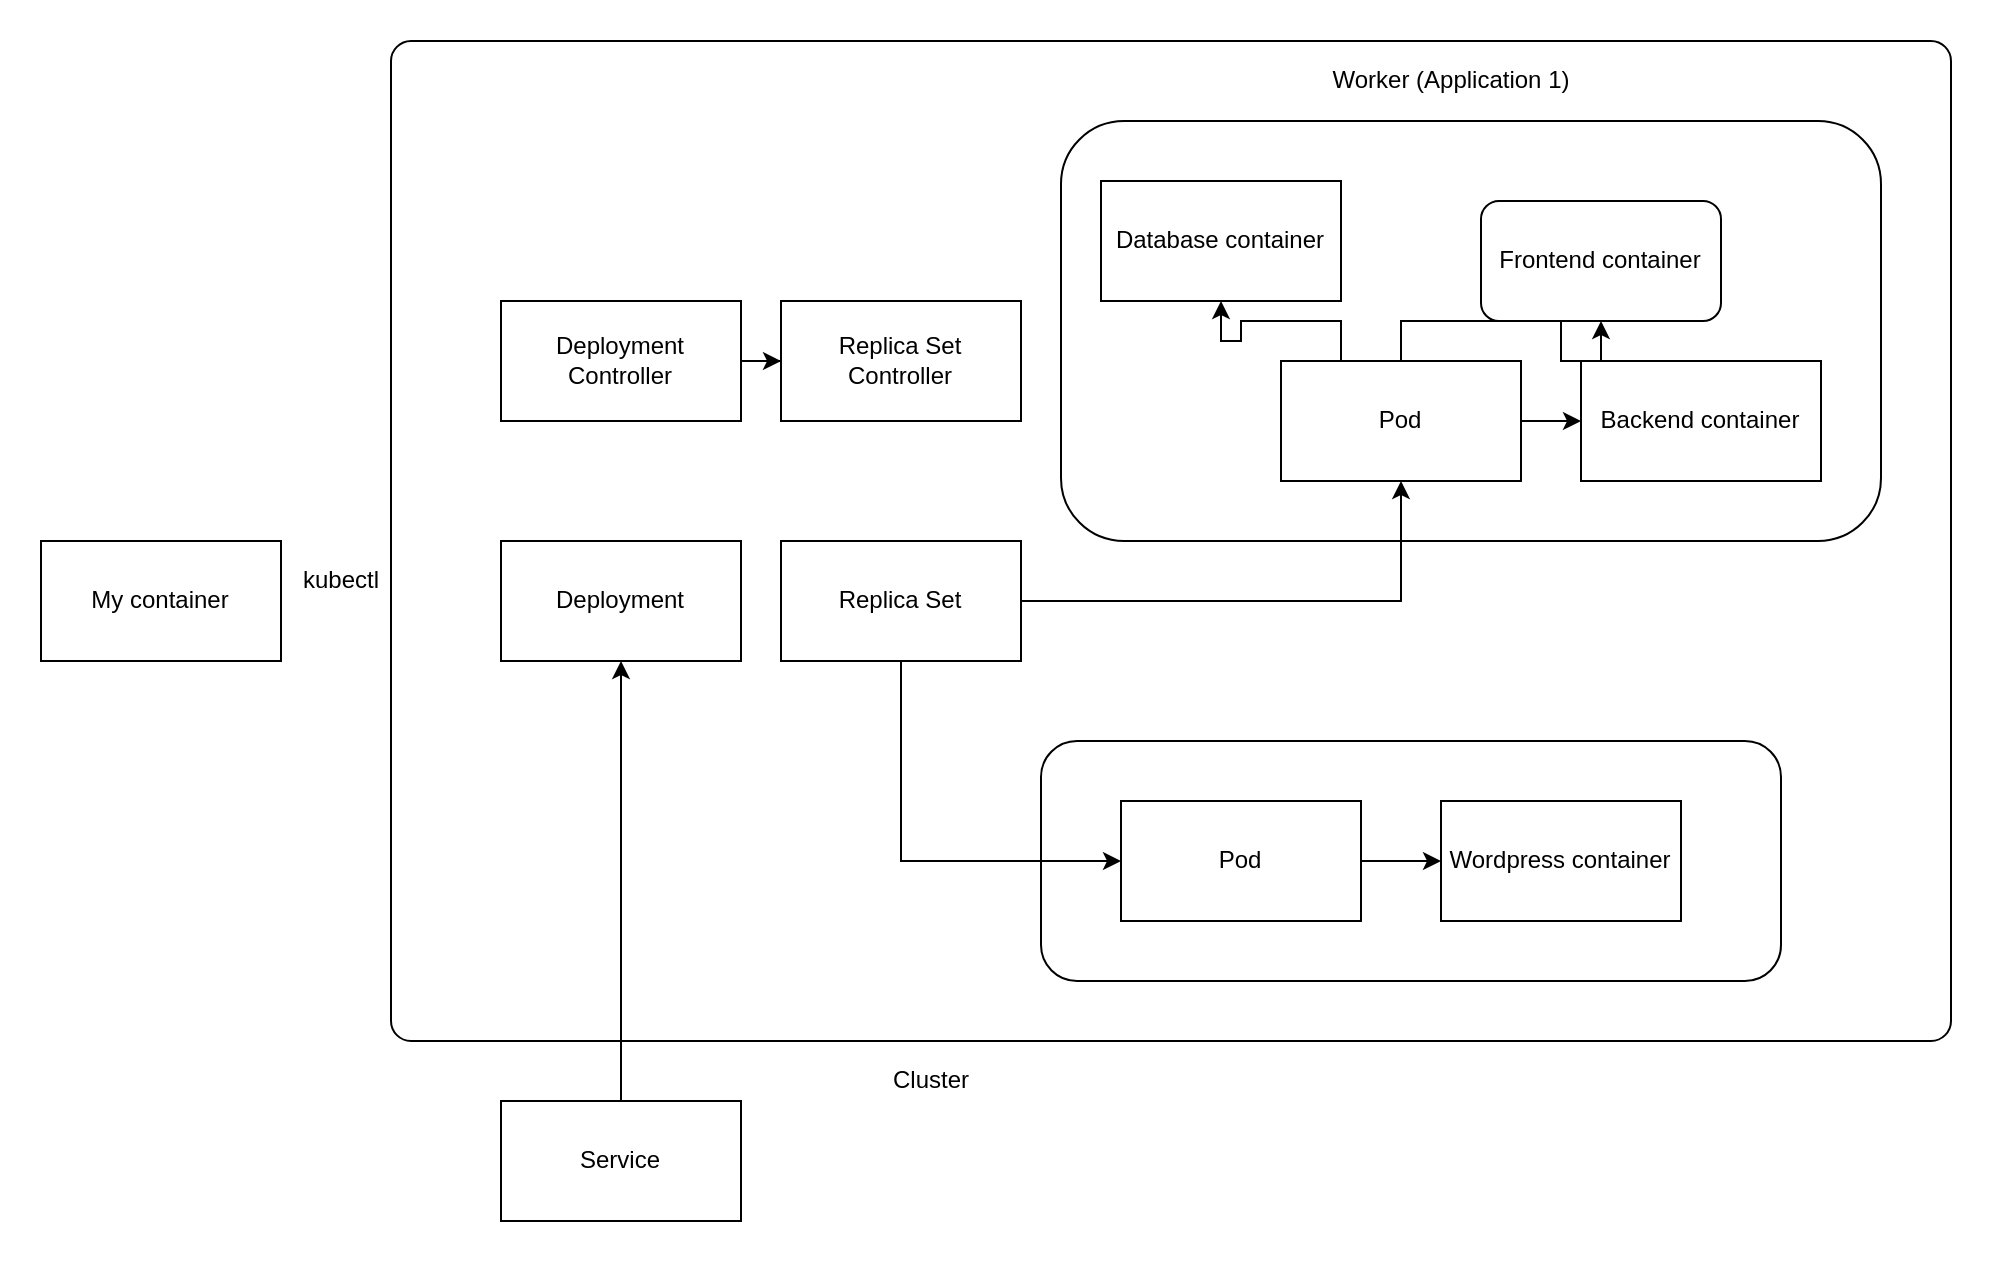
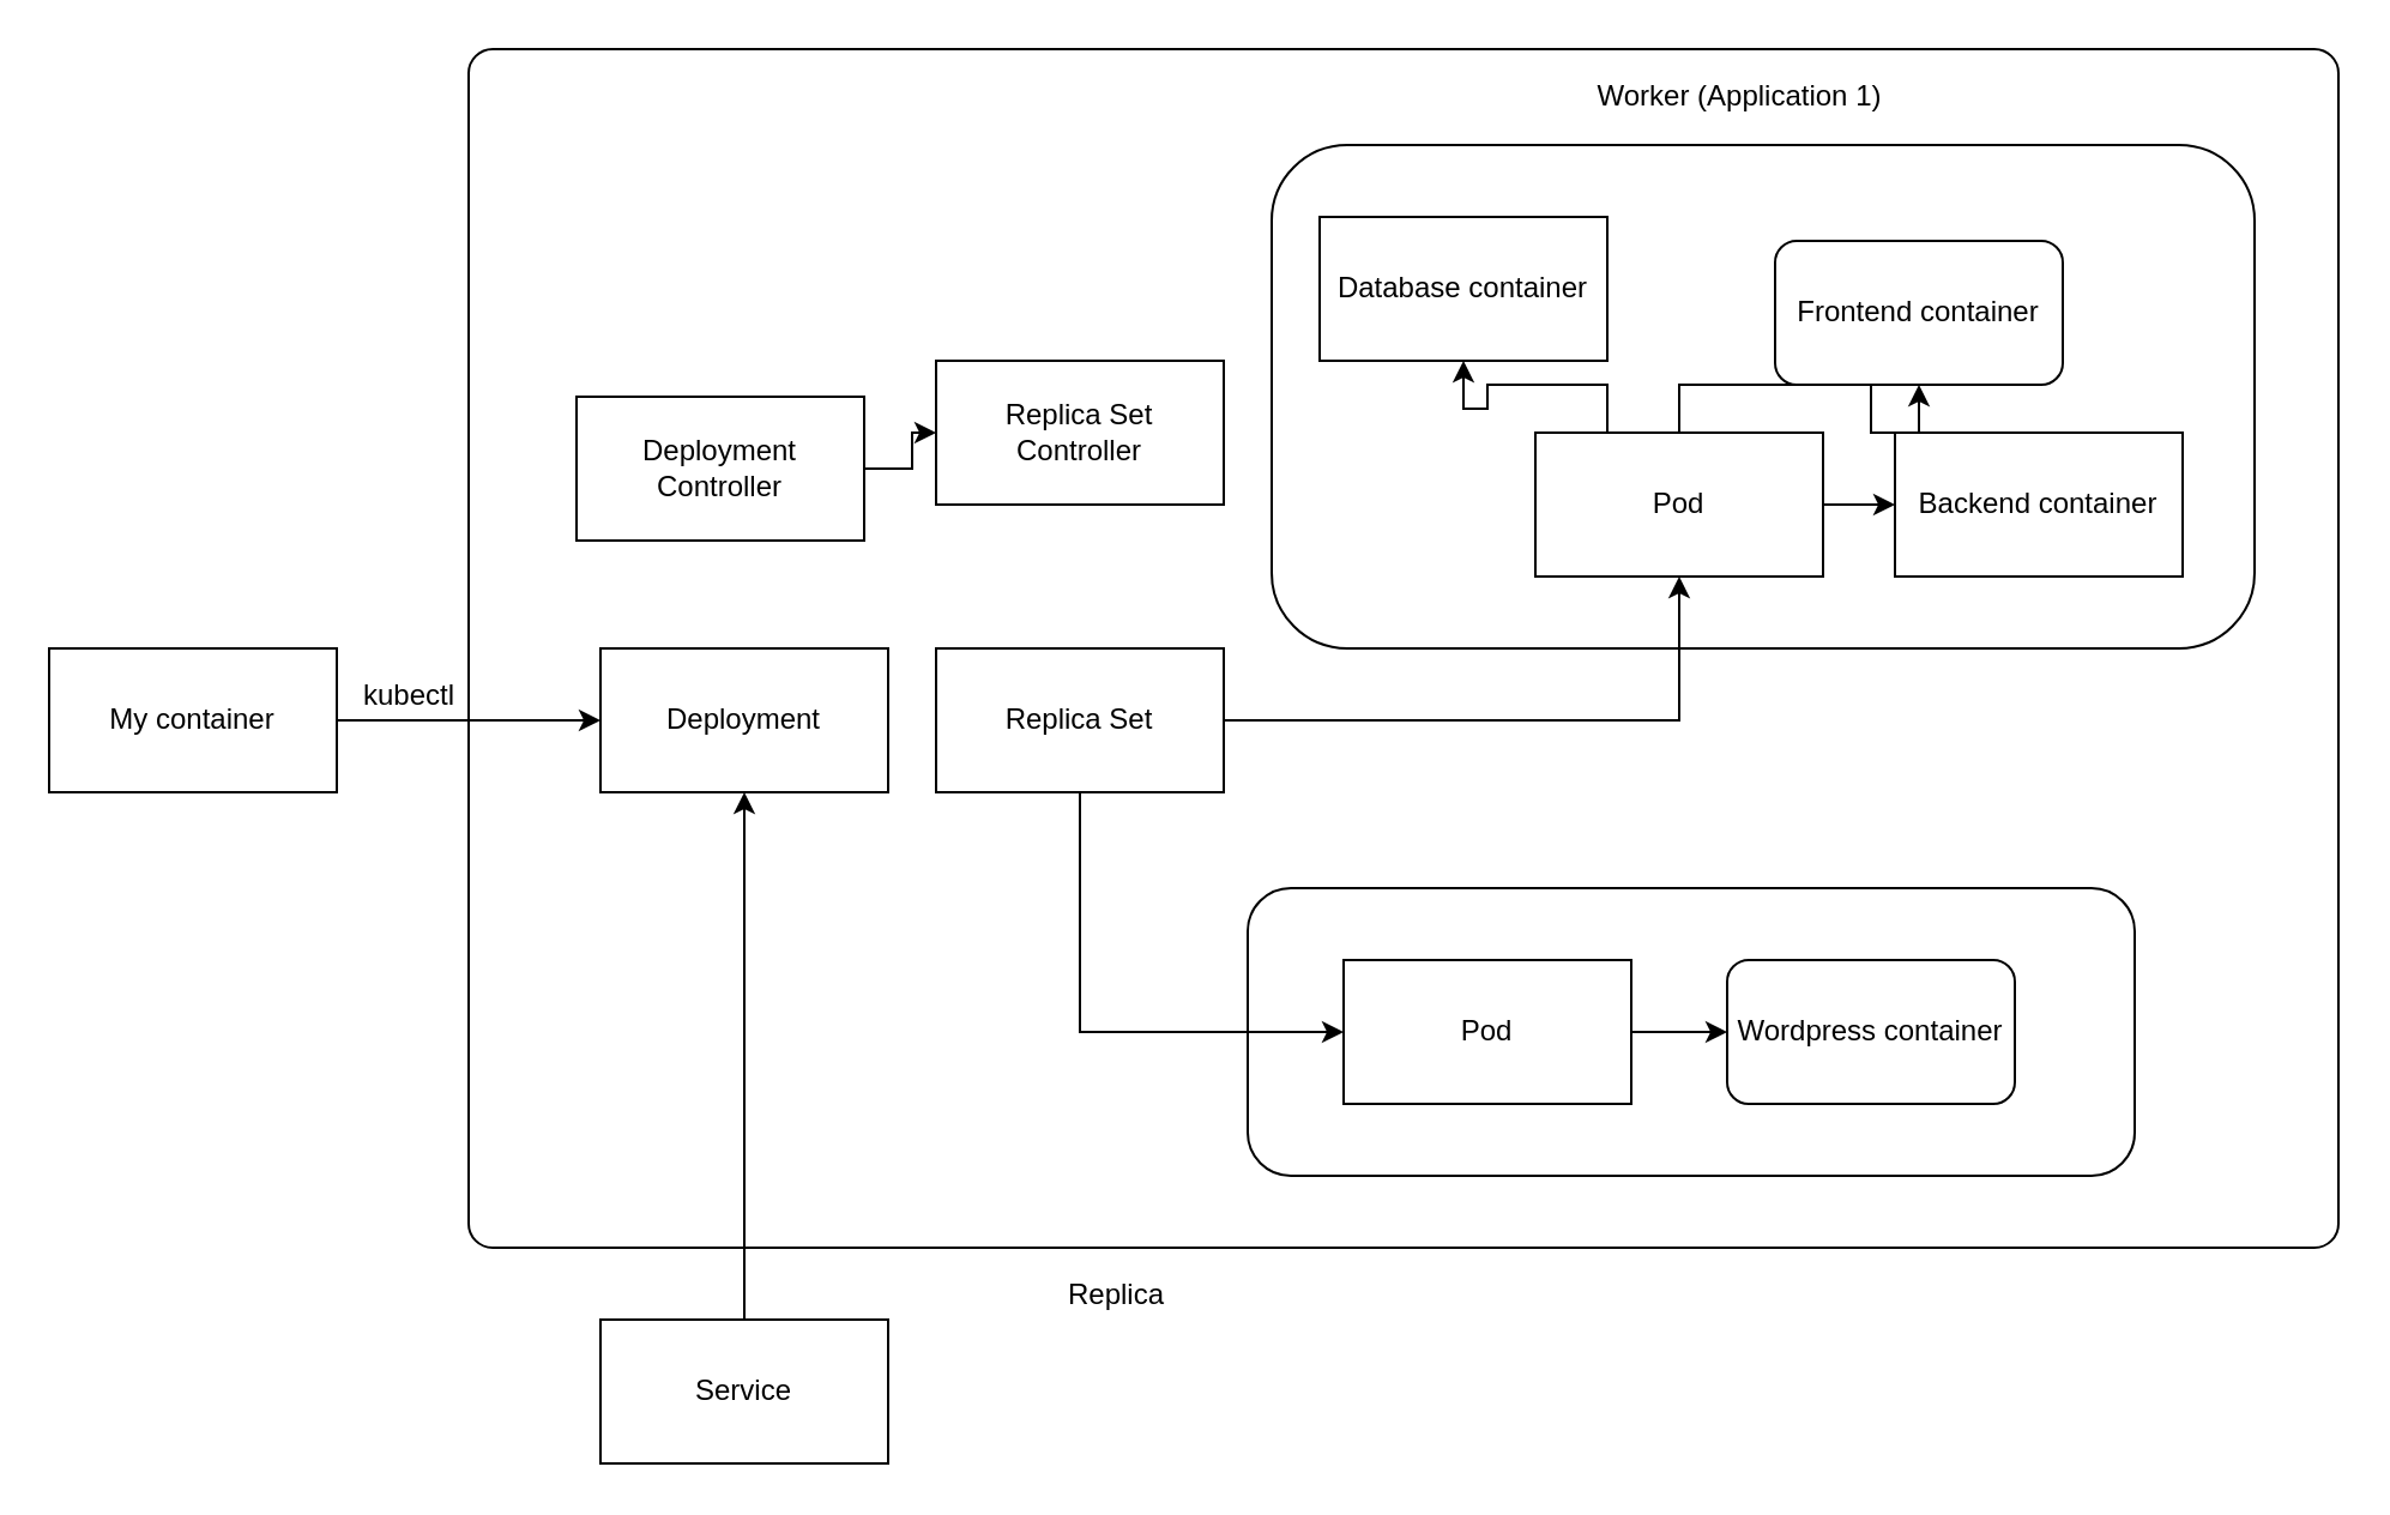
  <mxCell id="0" />
  <mxCell id="1" parent="0" />
+ <mxCell id="2" value="" style="edgeStyle=orthogonalEdgeStyle;rounded=0;orthogonalLoop=1;jettySize=auto;html=1;" edge="1" parent="1" source="3" target="4"><mxGeometry relative="1" as="geometry" /></mxCell>
  <mxCell id="3" value="My container" style="rounded=0;whiteSpace=wrap;html=1;" vertex="1" parent="1"><mxGeometry x="20" y="270" width="120" height="60" as="geometry" /></mxCell>
  <mxCell id="4" value="Deployment" style="rounded=0;whiteSpace=wrap;html=1;" vertex="1" parent="1"><mxGeometry x="250" y="270" width="120" height="60" as="geometry" /></mxCell>
  <mxCell id="5" value="" style="edgeStyle=orthogonalEdgeStyle;rounded=0;orthogonalLoop=1;jettySize=auto;html=1;" edge="1" parent="1" source="6" target="10"><mxGeometry relative="1" as="geometry" /></mxCell>
- <mxCell id="6" value="Deployment Controller" style="whiteSpace=wrap;html=1;" vertex="1" parent="1"><mxGeometry x="250" y="150" width="120" height="60" as="geometry" /></mxCell>
+ <mxCell id="6" value="Deployment Controller" style="whiteSpace=wrap;html=1;" vertex="1" parent="1"><mxGeometry x="240" y="165" width="120" height="60" as="geometry" /></mxCell>
  <mxCell id="7" value="" style="edgeStyle=orthogonalEdgeStyle;rounded=0;orthogonalLoop=1;jettySize=auto;html=1;" edge="1" parent="1" source="9" target="14"><mxGeometry relative="1" as="geometry" /></mxCell>
  <mxCell id="8" style="edgeStyle=orthogonalEdgeStyle;rounded=0;orthogonalLoop=1;jettySize=auto;html=1;exitX=0.5;exitY=1;exitDx=0;exitDy=0;entryX=0;entryY=0.5;entryDx=0;entryDy=0;" edge="1" parent="1" source="9" target="22"><mxGeometry relative="1" as="geometry" /></mxCell>
  <mxCell id="9" value="Replica Set" style="whiteSpace=wrap;html=1;" vertex="1" parent="1"><mxGeometry x="390" y="270" width="120" height="60" as="geometry" /></mxCell>
  <mxCell id="10" value="Replica Set &lt;br&gt;Controller" style="whiteSpace=wrap;html=1;" vertex="1" parent="1"><mxGeometry x="390" y="150" width="120" height="60" as="geometry" /></mxCell>
  <mxCell id="11" value="" style="edgeStyle=orthogonalEdgeStyle;rounded=0;orthogonalLoop=1;jettySize=auto;html=1;" edge="1" parent="1" source="14" target="15"><mxGeometry relative="1" as="geometry" /></mxCell>
  <mxCell id="12" style="edgeStyle=orthogonalEdgeStyle;rounded=0;orthogonalLoop=1;jettySize=auto;html=1;exitX=0.25;exitY=0;exitDx=0;exitDy=0;" edge="1" parent="1" source="14" target="17"><mxGeometry relative="1" as="geometry" /></mxCell>
  <mxCell id="13" value="" style="edgeStyle=orthogonalEdgeStyle;rounded=0;orthogonalLoop=1;jettySize=auto;html=1;" edge="1" parent="1" source="14" target="16"><mxGeometry relative="1" as="geometry" /></mxCell>
  <mxCell id="14" value="Pod" style="whiteSpace=wrap;html=1;" vertex="1" parent="1"><mxGeometry x="640" y="180" width="120" height="60" as="geometry" /></mxCell>
  <mxCell id="15" value="Frontend container" style="whiteSpace=wrap;html=1;rounded=1;" vertex="1" parent="1"><mxGeometry x="740" y="100" width="120" height="60" as="geometry" /></mxCell>
  <mxCell id="16" value="Backend container" style="whiteSpace=wrap;html=1;" vertex="1" parent="1"><mxGeometry x="790" y="180" width="120" height="60" as="geometry" /></mxCell>
  <mxCell id="17" value="Database container" style="whiteSpace=wrap;html=1;" vertex="1" parent="1"><mxGeometry x="550" y="90" width="120" height="60" as="geometry" /></mxCell>
  <mxCell id="18" value="" style="edgeStyle=orthogonalEdgeStyle;rounded=0;orthogonalLoop=1;jettySize=auto;html=1;" edge="1" parent="1" source="19" target="4"><mxGeometry relative="1" as="geometry" /></mxCell>
  <mxCell id="19" value="Service" style="whiteSpace=wrap;html=1;" vertex="1" parent="1"><mxGeometry x="250" y="550" width="120" height="60" as="geometry" /></mxCell>
  <mxCell id="20" value="kubectl" style="text;html=1;align=center;verticalAlign=middle;resizable=0;points=[];autosize=1;strokeColor=none;fillColor=none;" vertex="1" parent="1"><mxGeometry x="145" y="280" width="50" height="20" as="geometry" /></mxCell>
  <mxCell id="21" value="" style="edgeStyle=orthogonalEdgeStyle;rounded=0;orthogonalLoop=1;jettySize=auto;html=1;" edge="1" parent="1" source="22" target="23"><mxGeometry relative="1" as="geometry" /></mxCell>
  <mxCell id="22" value="Pod" style="whiteSpace=wrap;html=1;" vertex="1" parent="1"><mxGeometry x="560" y="400" width="120" height="60" as="geometry" /></mxCell>
- <mxCell id="23" value="Wordpress container" style="whiteSpace=wrap;html=1;" vertex="1" parent="1"><mxGeometry x="720" y="400" width="120" height="60" as="geometry" /></mxCell>
+ <mxCell id="23" value="Wordpress container" style="whiteSpace=wrap;html=1;rounded=1;" vertex="1" parent="1"><mxGeometry x="720" y="400" width="120" height="60" as="geometry" /></mxCell>
  <mxCell id="24" value="" style="rounded=1;whiteSpace=wrap;html=1;fillColor=none;" vertex="1" parent="1"><mxGeometry x="520" y="370" width="370" height="120" as="geometry" /></mxCell>
  <mxCell id="25" value="" style="rounded=1;whiteSpace=wrap;html=1;fillColor=none;" vertex="1" parent="1"><mxGeometry x="530" y="60" width="410" height="210" as="geometry" /></mxCell>
  <mxCell id="26" value="Worker (Application 1)" style="text;html=1;align=center;verticalAlign=middle;resizable=0;points=[];autosize=1;strokeColor=none;fillColor=none;" vertex="1" parent="1"><mxGeometry x="660" y="30" width="130" height="20" as="geometry" /></mxCell>
  <mxCell id="27" value="" style="rounded=1;whiteSpace=wrap;html=1;fillColor=none;shadow=0;absoluteArcSize=1;" vertex="1" parent="1"><mxGeometry x="195" y="20" width="780" height="500" as="geometry" /></mxCell>
- <mxCell id="28" value="Cluster" style="text;html=1;align=center;verticalAlign=middle;resizable=0;points=[];autosize=1;strokeColor=none;fillColor=none;" vertex="1" parent="1"><mxGeometry x="440" y="530" width="50" height="20" as="geometry" /></mxCell>
+ <mxCell id="28" value="Replica" style="text;html=1;align=center;verticalAlign=middle;resizable=0;points=[];autosize=1;strokeColor=none;fillColor=none;" vertex="1" parent="1"><mxGeometry x="440" y="530" width="50" height="20" as="geometry" /></mxCell>
